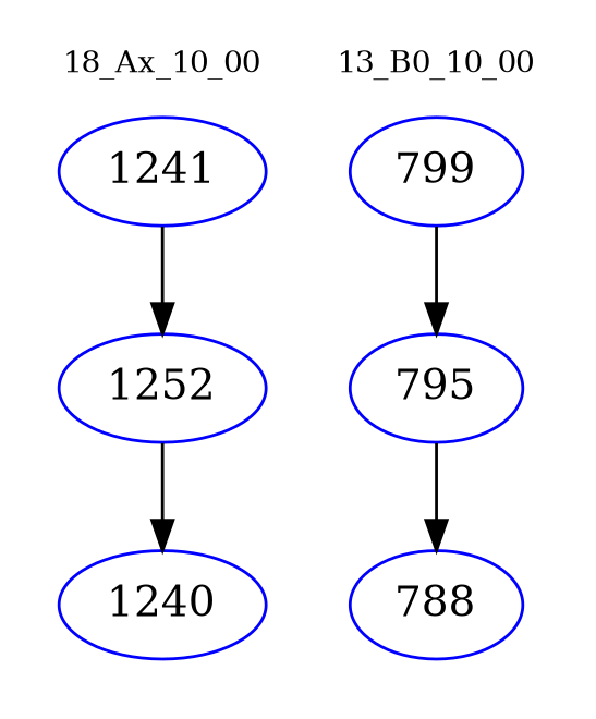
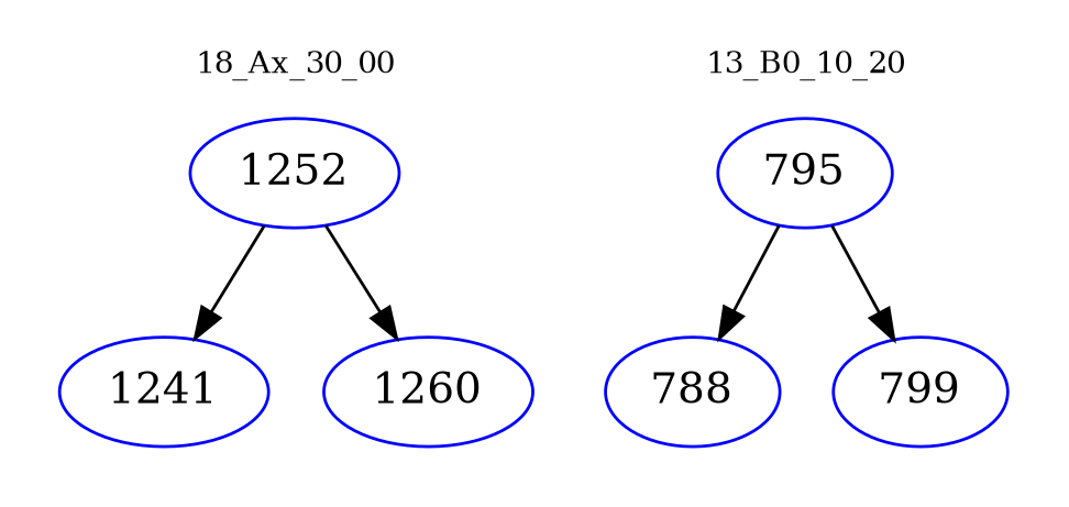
  digraph {
    node [color=blue]
    edge [color=black]
    n1 [label=1252]
    n2 [label=1241]
-   n3 [label=1240]
+   n3 [label=1260]
    n4 [label=795]
    n5 [label=788]
    n6 [label=799]
    subgraph cluster_1 {
      color=white
      fontsize=10
-     label="18_Ax_10_00"
+     label="18_Ax_30_00"
      n1
      n2
      n3
    }
    subgraph cluster_2 {
      color=white
      fontsize=10
-     label="13_B0_10_00"
+     label="13_B0_10_20"
      n4
      n5
      n6
    }
-   n2 -> n1
+   n1 -> n2
    n1 -> n3
    n4 -> n5
-   n6 -> n4
+   n4 -> n6
  }
